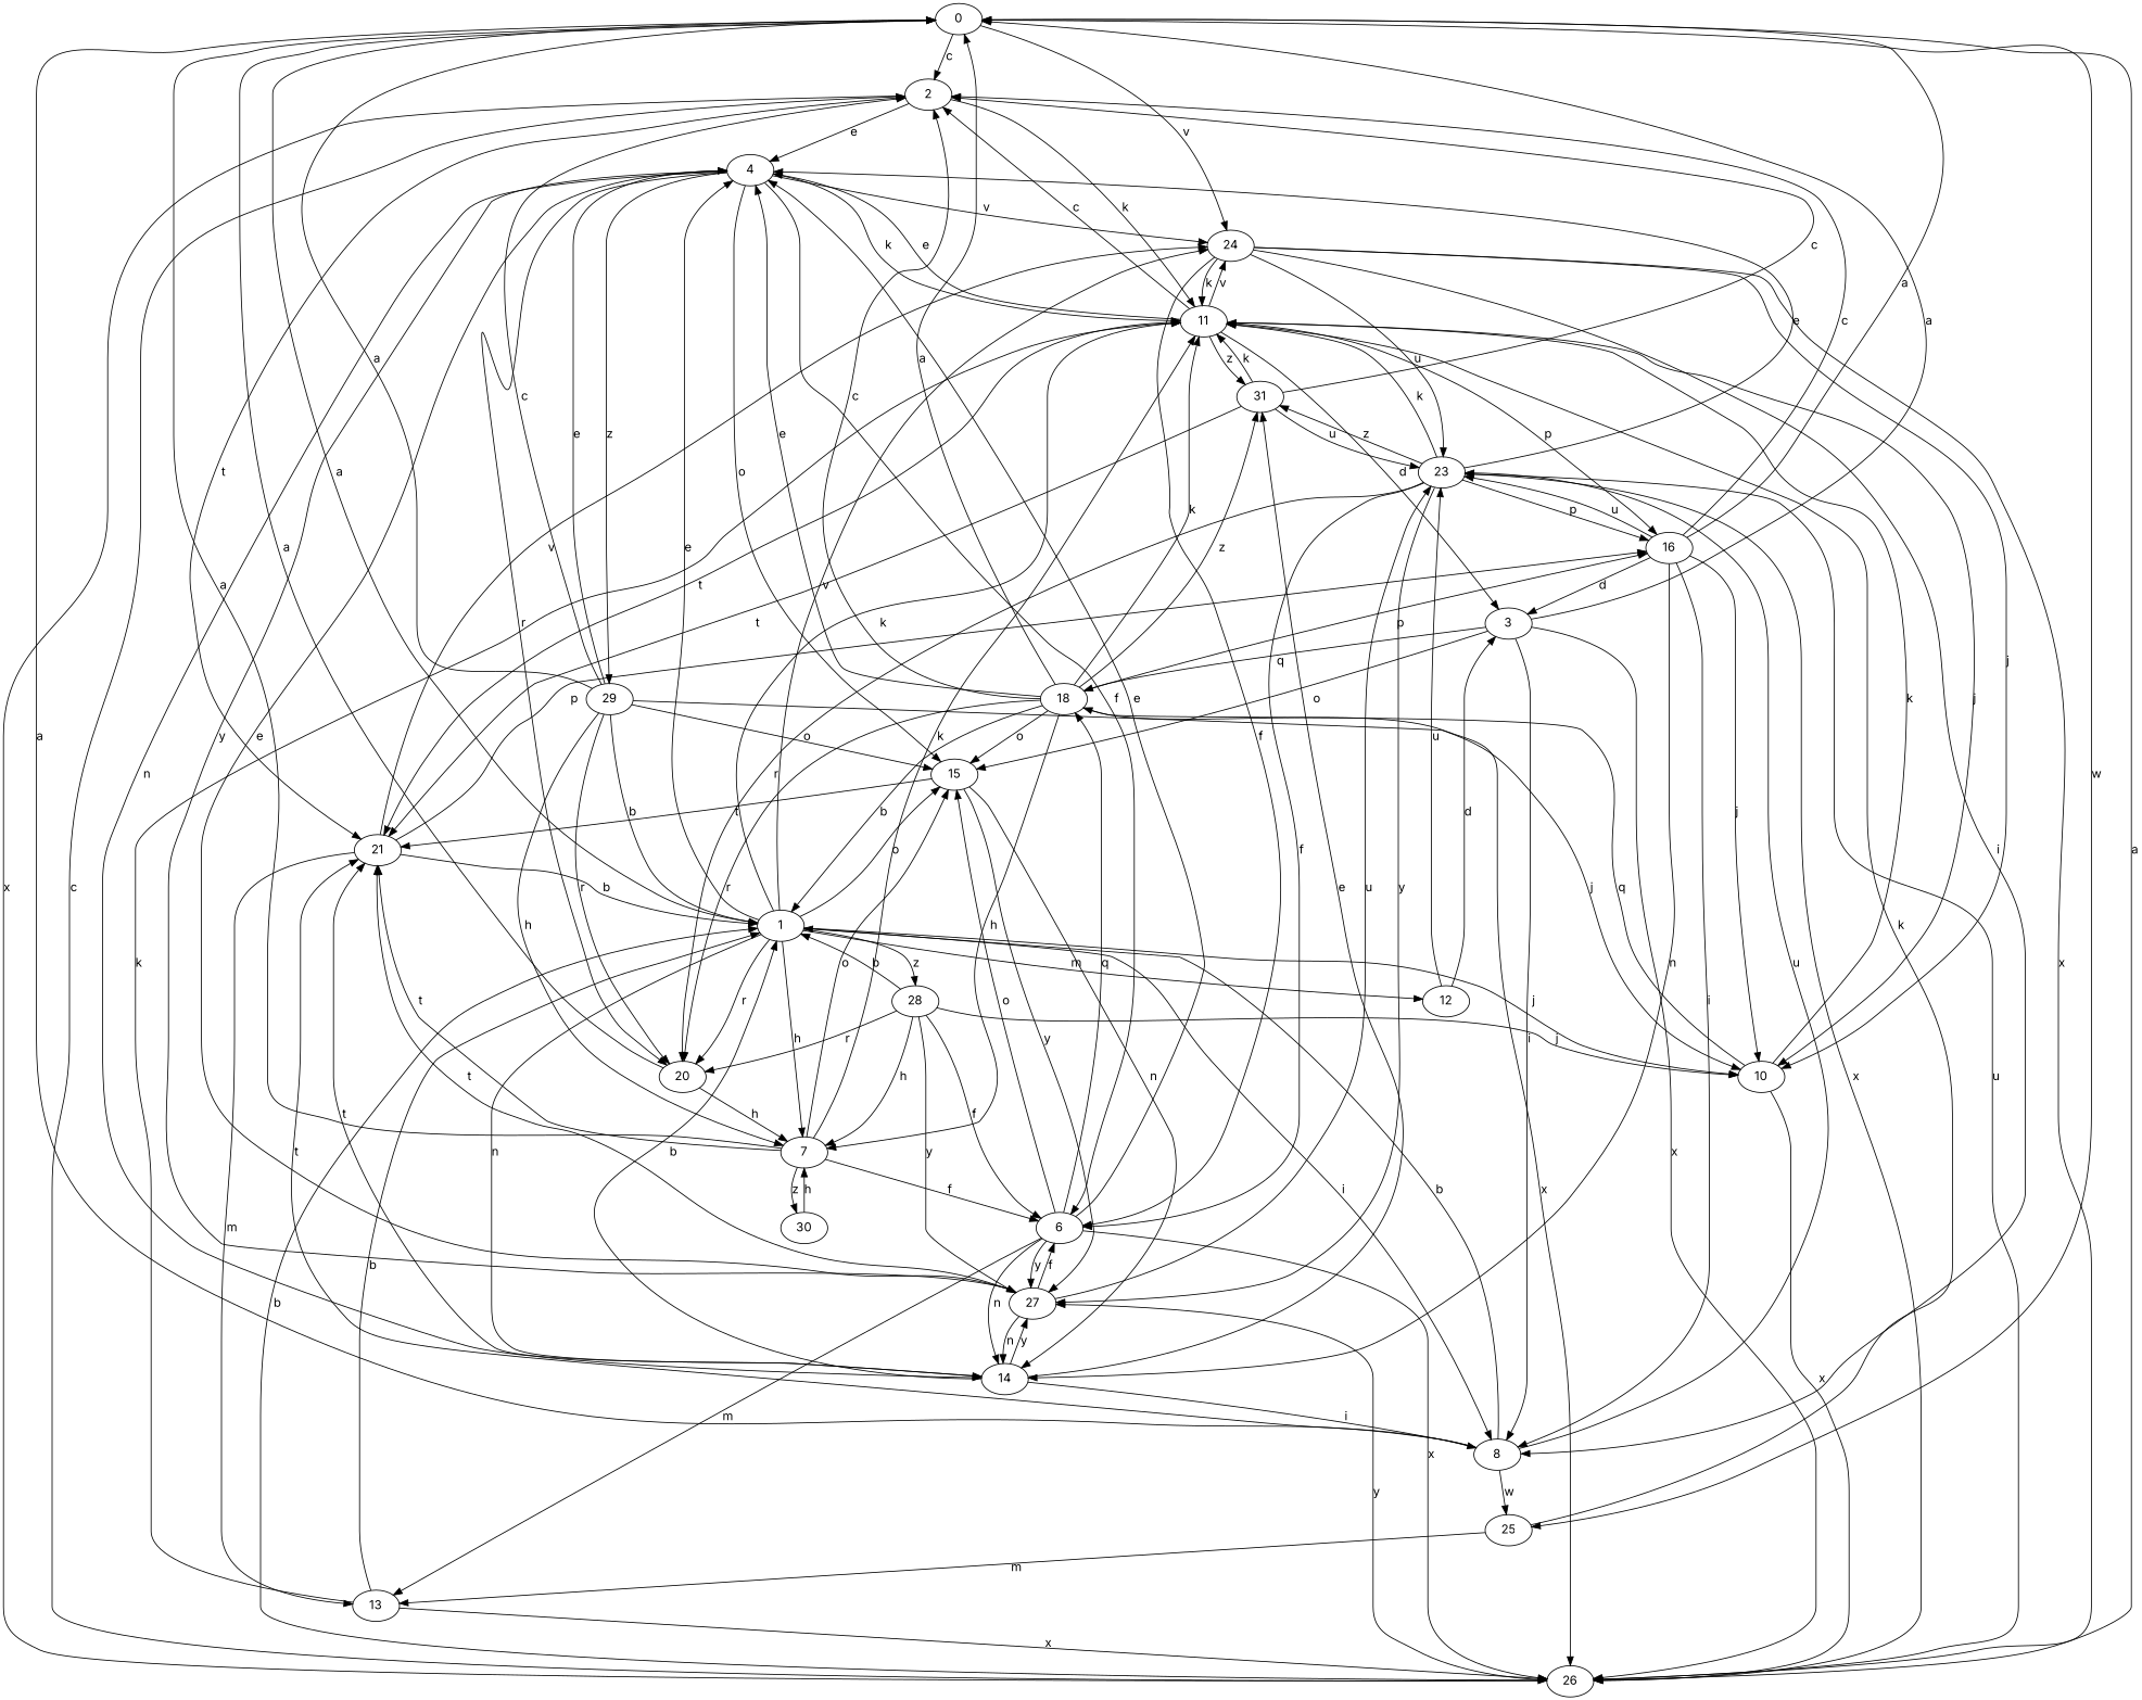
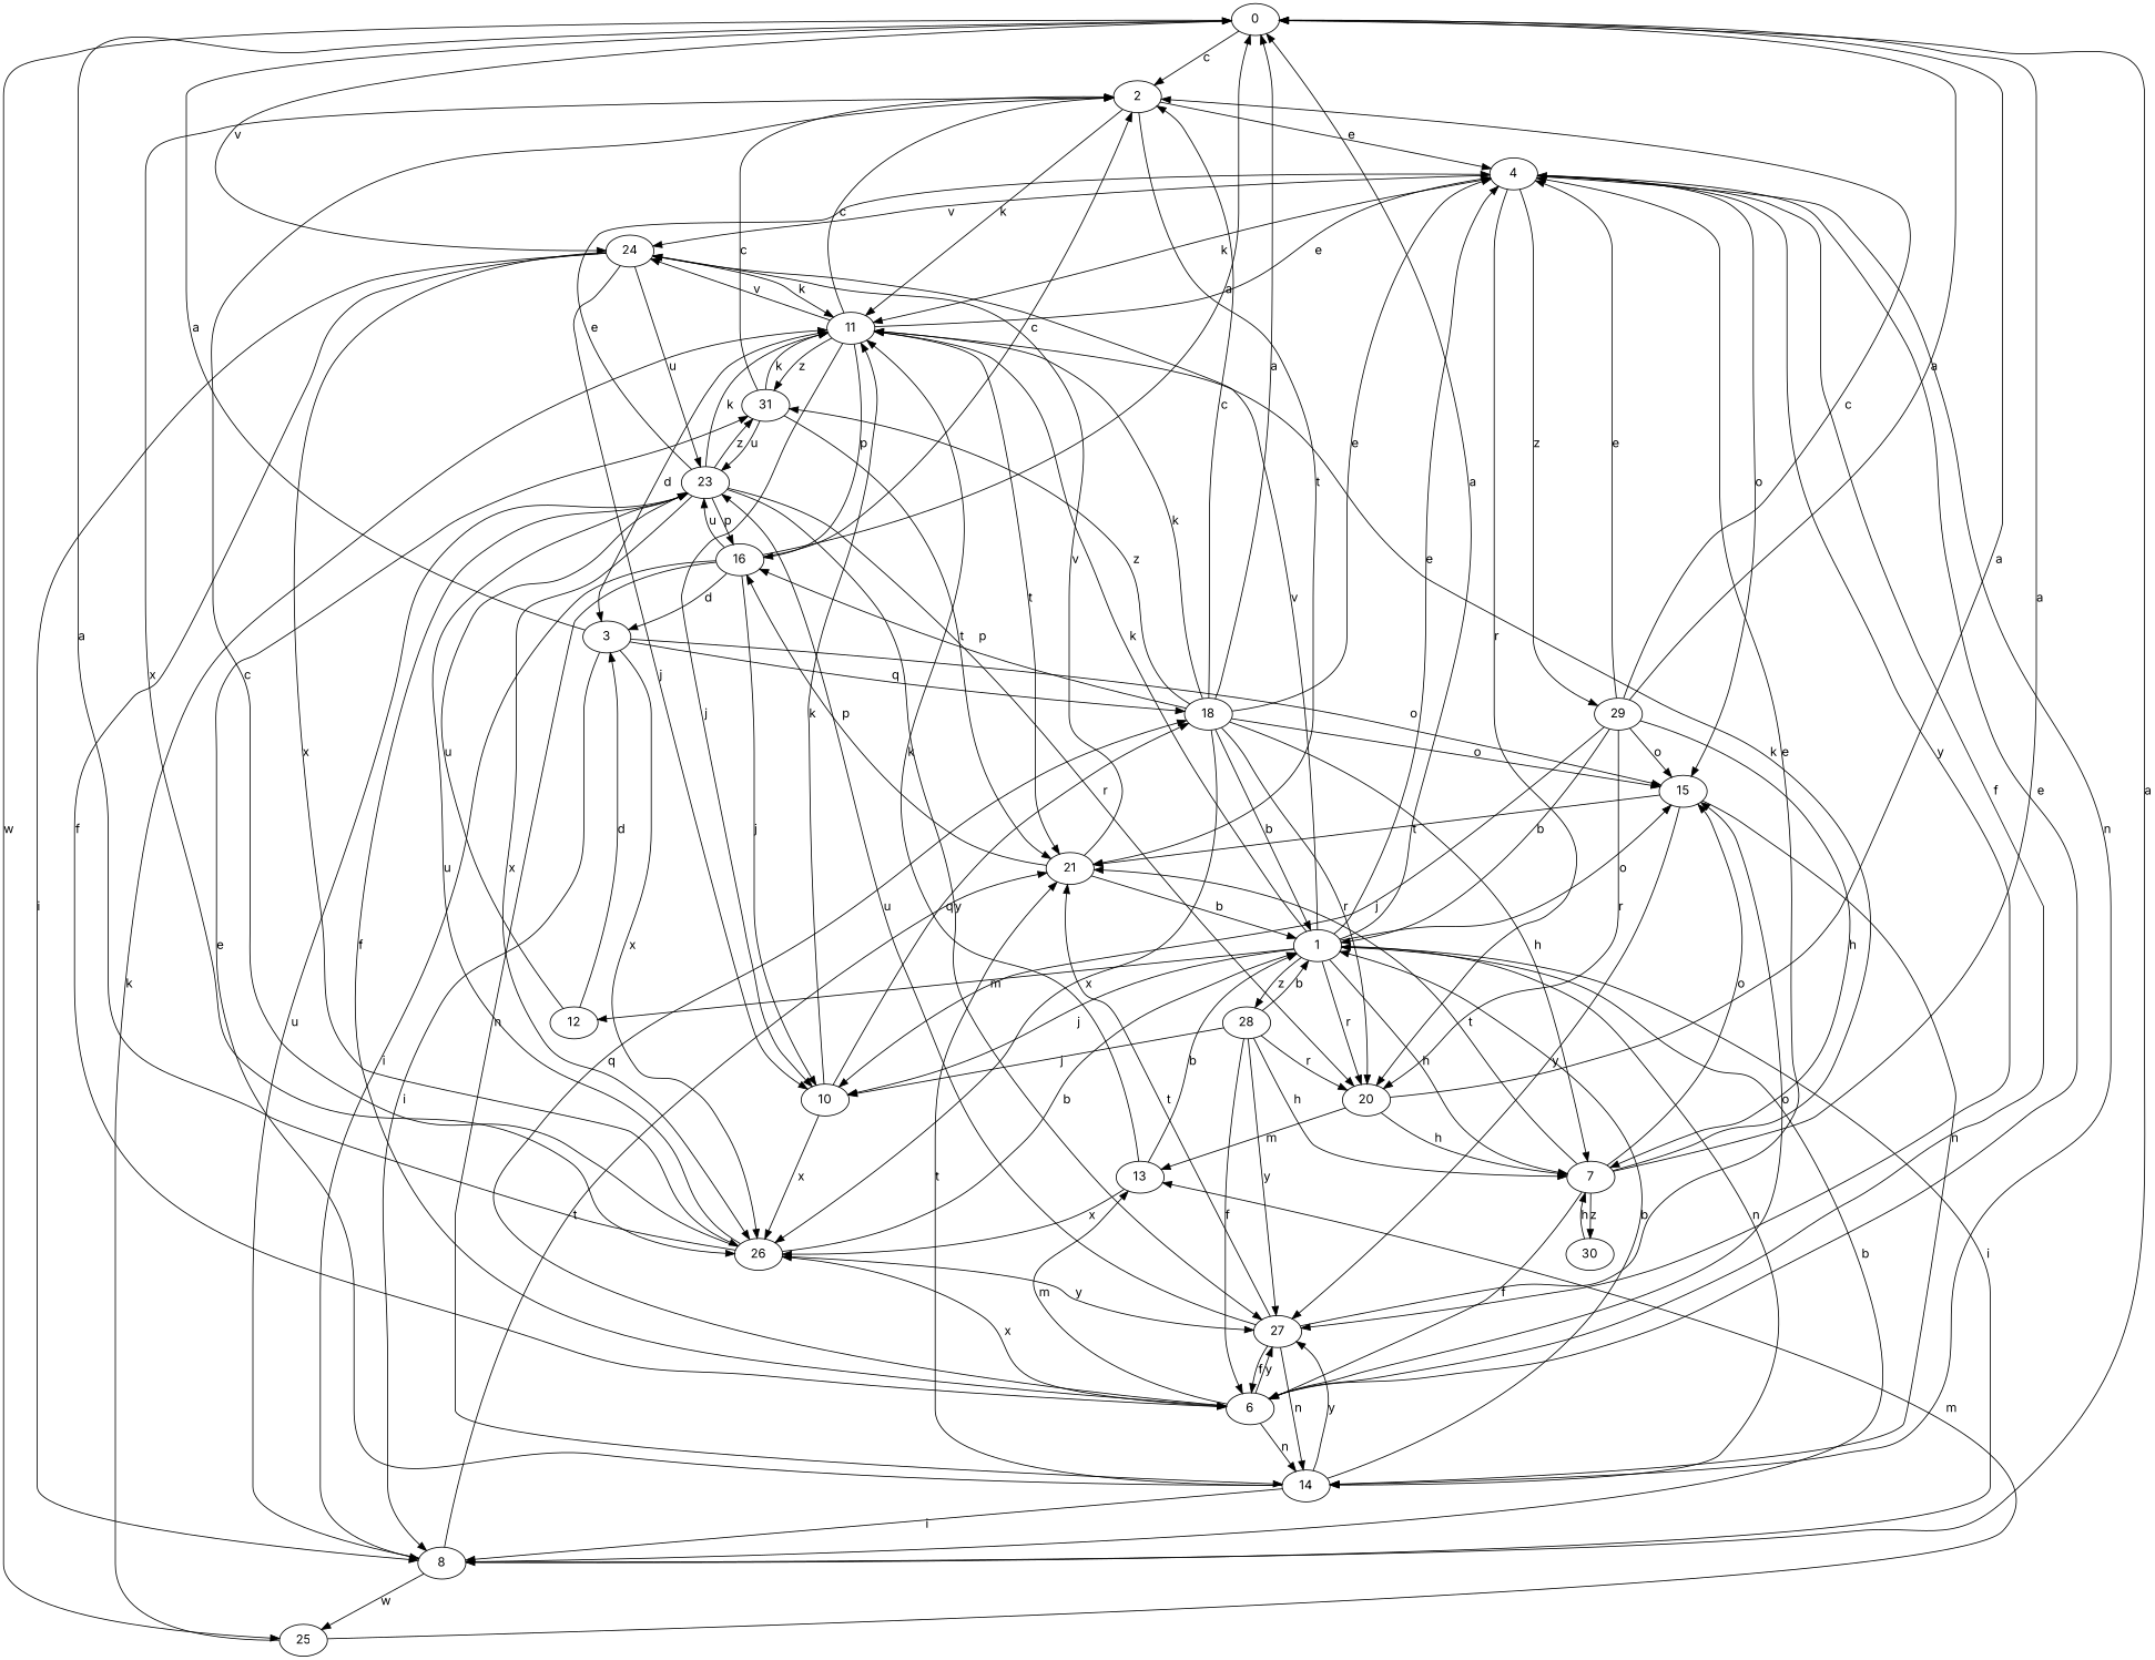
  strict digraph {
    fontname=Inter
    node [fontname=Inter]
    edge [fontname=Inter]
    0
    2
    24
    25
    4
    11
    21
    26
    20
    7
    8
    10
    6
    23
    13
    1
    12
    14
    15
    28
    27
    29
    30
    18
    3
    16
    31
    0 -> 2 [label=c]
    0 -> 24 [label=v]
    0 -> 25 [label=w]
    2 -> 4 [label=e]
    2 -> 11 [label=k]
    2 -> 21 [label=t]
    2 -> 26 [label=x]
    24 -> 11 [label=k]
    24 -> 26 [label=x]
    24 -> 8 [label=i]
    24 -> 10 [label=j]
    24 -> 6 [label=f]
    24 -> 23 [label=u]
    25 -> 11 [label=k]
    25 -> 13 [label=m]
    4 -> 24 [label=v]
    4 -> 11 [label=k]
    4 -> 20 [label=r]
    4 -> 6 [label=f]
    4 -> 14 [label=n]
    4 -> 15 [label=o]
    4 -> 27 [label=y]
    4 -> 29 [label=z]
    11 -> 2 [label=c]
    11 -> 24 [label=v]
    11 -> 4 [label=e]
    11 -> 21 [label=t]
    11 -> 10 [label=j]
    11 -> 3 [label=d]
    11 -> 16 [label=p]
    11 -> 31 [label=z]
    21 -> 24 [label=v]
-   21 -> 13 [label=m]
+   20 -> 13 [label=m]
    21 -> 1 [label=b]
    21 -> 16 [label=p]
    26 -> 0 [label=a]
    26 -> 2 [label=c]
    26 -> 23 [label=u]
    26 -> 1 [label=b]
    26 -> 27 [label=y]
    20 -> 0 [label=a]
    20 -> 7 [label=h]
    7 -> 0 [label=a]
    7 -> 11 [label=k]
    7 -> 21 [label=t]
    7 -> 6 [label=f]
    7 -> 15 [label=o]
    7 -> 30 [label=z]
    8 -> 0 [label=a]
    8 -> 25 [label=w]
    8 -> 21 [label=t]
    8 -> 23 [label=u]
    8 -> 1 [label=b]
    10 -> 11 [label=k]
    10 -> 26 [label=x]
    10 -> 18 [label=q]
    6 -> 4 [label=e]
    6 -> 26 [label=x]
    6 -> 13 [label=m]
    6 -> 14 [label=n]
    6 -> 15 [label=o]
    6 -> 27 [label=y]
    6 -> 18 [label=q]
    23 -> 4 [label=e]
    23 -> 11 [label=k]
    23 -> 26 [label=x]
    23 -> 20 [label=r]
    23 -> 6 [label=f]
    23 -> 27 [label=y]
    23 -> 16 [label=p]
    23 -> 31 [label=z]
    13 -> 11 [label=k]
    13 -> 26 [label=x]
    13 -> 1 [label=b]
    1 -> 0 [label=a]
    1 -> 24 [label=v]
    1 -> 4 [label=e]
    1 -> 11 [label=k]
    1 -> 20 [label=r]
    1 -> 7 [label=h]
    1 -> 8 [label=i]
    1 -> 10 [label=j]
    1 -> 12 [label=m]
    1 -> 14 [label=n]
    1 -> 15 [label=o]
    1 -> 28 [label=z]
    12 -> 23 [label=u]
    12 -> 3 [label=d]
    14 -> 21 [label=t]
    14 -> 8 [label=i]
    14 -> 1 [label=b]
    14 -> 27 [label=y]
    14 -> 31 [label=e]
    15 -> 21 [label=t]
    15 -> 14 [label=n]
    15 -> 27 [label=y]
    28 -> 20 [label=r]
    28 -> 7 [label=h]
    28 -> 10 [label=j]
    28 -> 6 [label=f]
    28 -> 1 [label=b]
    28 -> 27 [label=y]
    27 -> 4 [label=e]
    27 -> 21 [label=t]
    27 -> 6 [label=f]
    27 -> 23 [label=u]
    27 -> 14 [label=n]
    29 -> 0 [label=a]
    29 -> 2 [label=c]
    29 -> 4 [label=e]
    29 -> 20 [label=r]
    29 -> 7 [label=h]
    29 -> 10 [label=j]
    29 -> 1 [label=b]
    29 -> 15 [label=o]
    30 -> 7 [label=h]
    18 -> 0 [label=a]
    18 -> 2 [label=c]
    18 -> 4 [label=e]
    18 -> 11 [label=k]
    18 -> 26 [label=x]
    18 -> 20 [label=r]
    18 -> 7 [label=h]
    18 -> 1 [label=b]
    18 -> 15 [label=o]
    18 -> 16 [label=p]
    18 -> 31 [label=z]
    3 -> 0 [label=a]
    3 -> 26 [label=x]
    3 -> 8 [label=i]
    3 -> 15 [label=o]
    3 -> 18 [label=q]
    16 -> 0 [label=a]
    16 -> 2 [label=c]
    16 -> 8 [label=i]
    16 -> 10 [label=j]
    16 -> 23 [label=u]
    16 -> 14 [label=n]
    16 -> 3 [label=d]
    31 -> 2 [label=c]
    31 -> 11 [label=k]
    31 -> 21 [label=t]
    31 -> 23 [label=u]
  }
